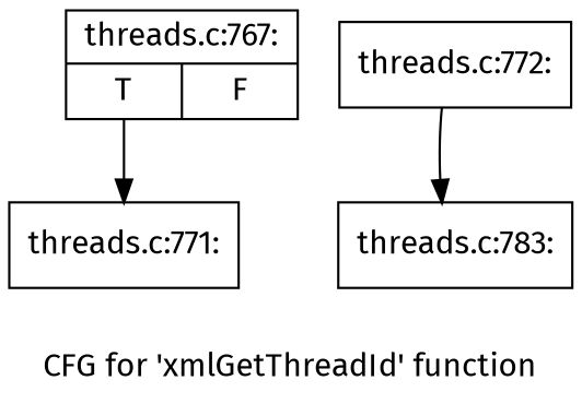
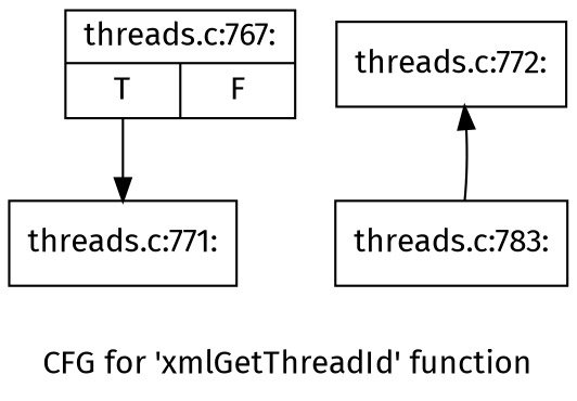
  digraph {
    fontname="Fira Sans"
    label="CFG for 'xmlGetThreadId' function"
    node [fontname="Fira Sans" shape=record]
    edge [fontname="Fira Sans"]
    n1 [label="{threads.c:767:|{<s0>T|<s1>F}}"]
    n2 [label="{threads.c:771:}"]
    n3 [label="{threads.c:772:}"]
    n4 [label="{threads.c:783:}"]
    n1 -> n2 [tailport=s0]
-   n3 -> n4
+   n4 -> n3
  }
